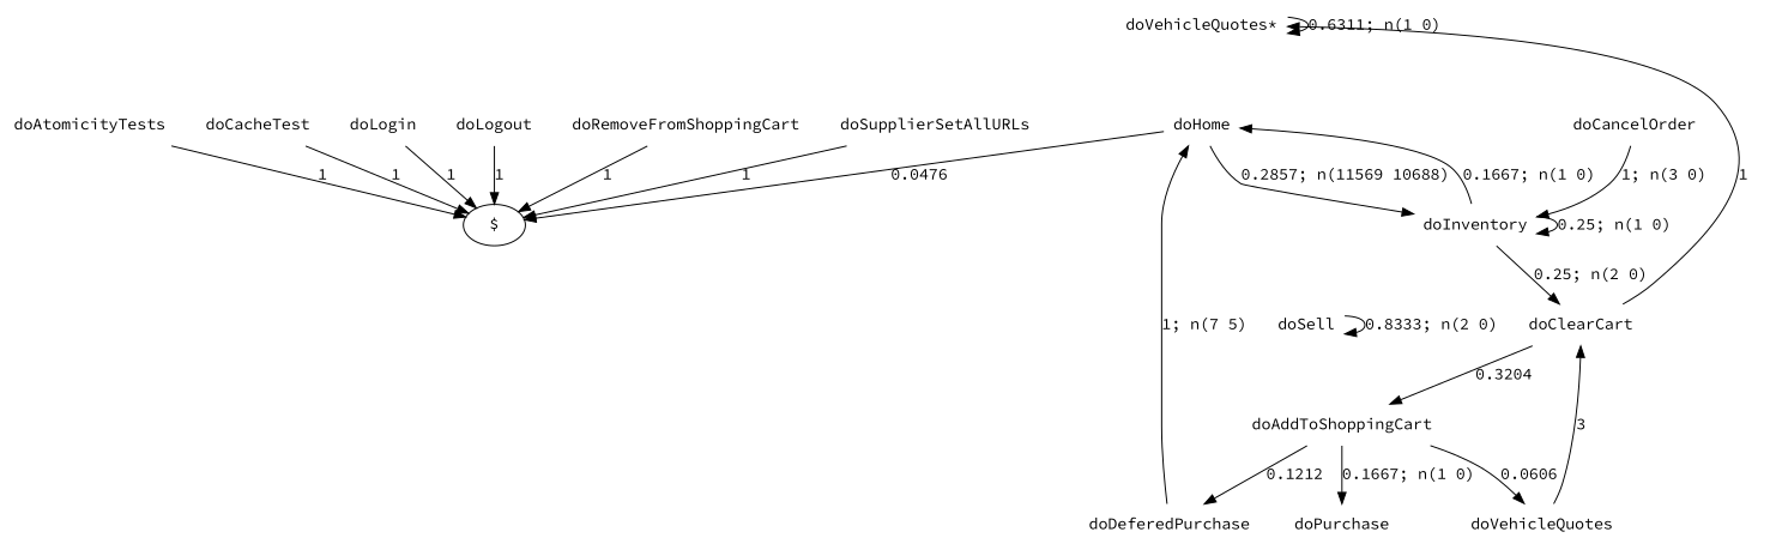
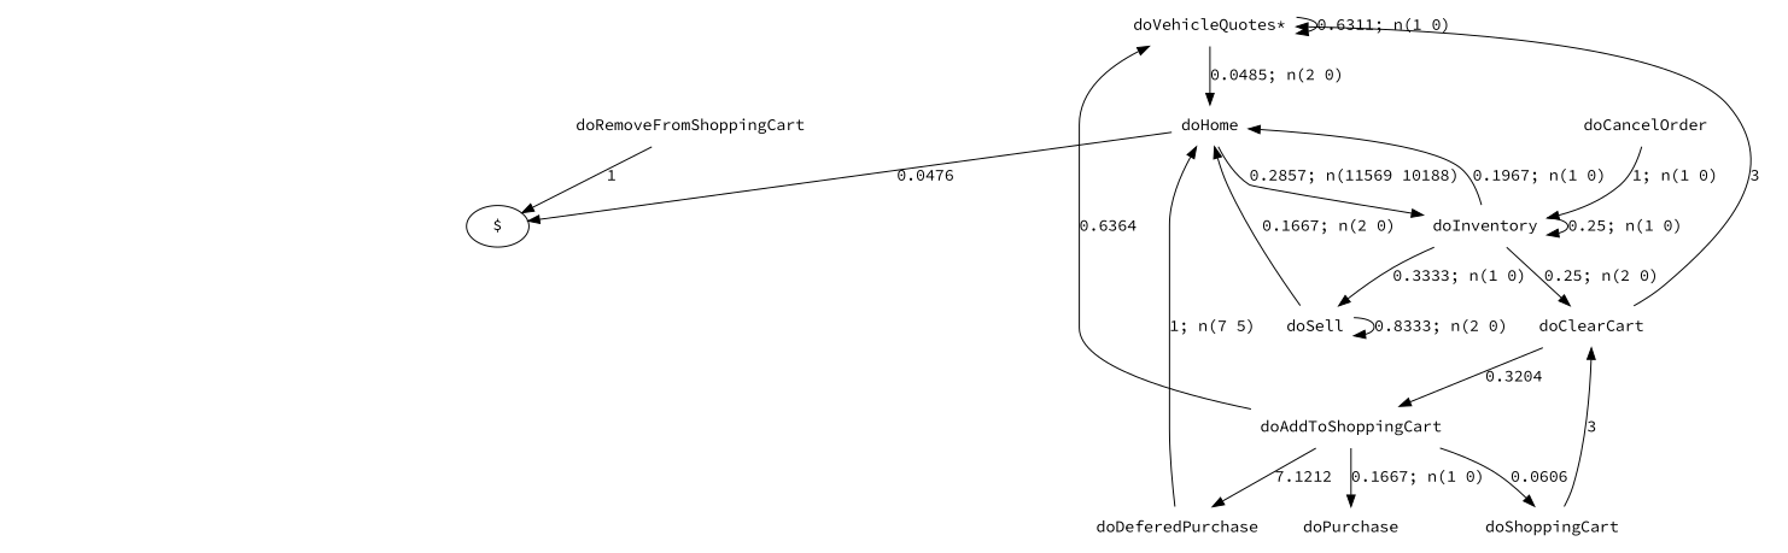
  digraph {
    fontname="Source Code Pro"
    node [fontname="Source Code Pro" shape=none]
    edge [fontname="Source Code Pro" style=solid]
    n1 [label="doVehicleQuotes*"]
    n2 [label=doHome]
    n3 [label=doAddToShoppingCart]
    n4 [label=doDeferedPurchase]
-   n5 [label=doVehicleQuotes]
+   n5 [label=doShoppingCart]
    n6 [label=doPurchase]
    "$" [shape=""]
    n8 [label=doInventory]
-   n9 [label=doSupplierSetAllURLs]
-   n10 [label=doAtomicityTests]
-   n11 [label=doCacheTest]
-   n12 [label=doLogin]
    n13 [label=doClearCart]
    n14 [label=doSell]
    n15 [label=doCancelOrder]
-   n16 [label=doLogout]
    n17 [label=doRemoveFromShoppingCart]
    n1 -> n1 [label="0.6311; n(1 0)"]
+   n1 -> n2 [label="0.0485; n(2 0)"]
    n2 -> "$" [label=0.0476]
-   n2 -> n8 [label="0.2857; n(11569 10688)"]
-   n3 -> n4 [label=0.1212]
+   n2 -> n8 [label="0.2857; n(11569 10188)"]
+   n3 -> n1 [label=0.6364]
+   n3 -> n4 [label=7.1212]
    n3 -> n5 [label=0.0606]
    n3 -> n6 [label="0.1667; n(1 0)"]
    n4 -> n2 [label="1; n(7 5)"]
    n5 -> n13 [label=3]
-   n8 -> n2 [label="0.1667; n(1 0)"]
+   n8 -> n2 [label="0.1967; n(1 0)"]
    n8 -> n8 [label="0.25; n(1 0)"]
    n8 -> n13 [label="0.25; n(2 0)"]
-   n9 -> "$" [label=1]
-   n10 -> "$" [label=1]
-   n11 -> "$" [label=1]
-   n12 -> "$" [label=1]
-   n13 -> n1 [label=1]
+   n8 -> n14 [label="0.3333; n(1 0)"]
+   n13 -> n1 [label=3]
    n13 -> n3 [label=0.3204]
+   n14 -> n2 [label="0.1667; n(2 0)"]
    n14 -> n14 [label="0.8333; n(2 0)"]
-   n15 -> n8 [label="1; n(3 0)"]
-   n16 -> "$" [label=1]
+   n15 -> n8 [label="1; n(1 0)"]
    n17 -> "$" [label=1]
  }
